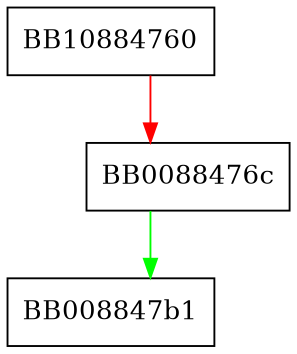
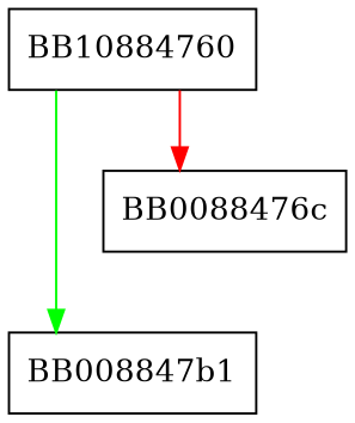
  digraph {
    splines=ortho
    node [shape=box]
    n1 [label=BB10884760]
    BB008847b1
    BB0088476c
-   BB0088476c -> BB008847b1 [color=green]
+   n1 -> BB008847b1 [color=green]
    n1 -> BB0088476c [color=red]
  }
